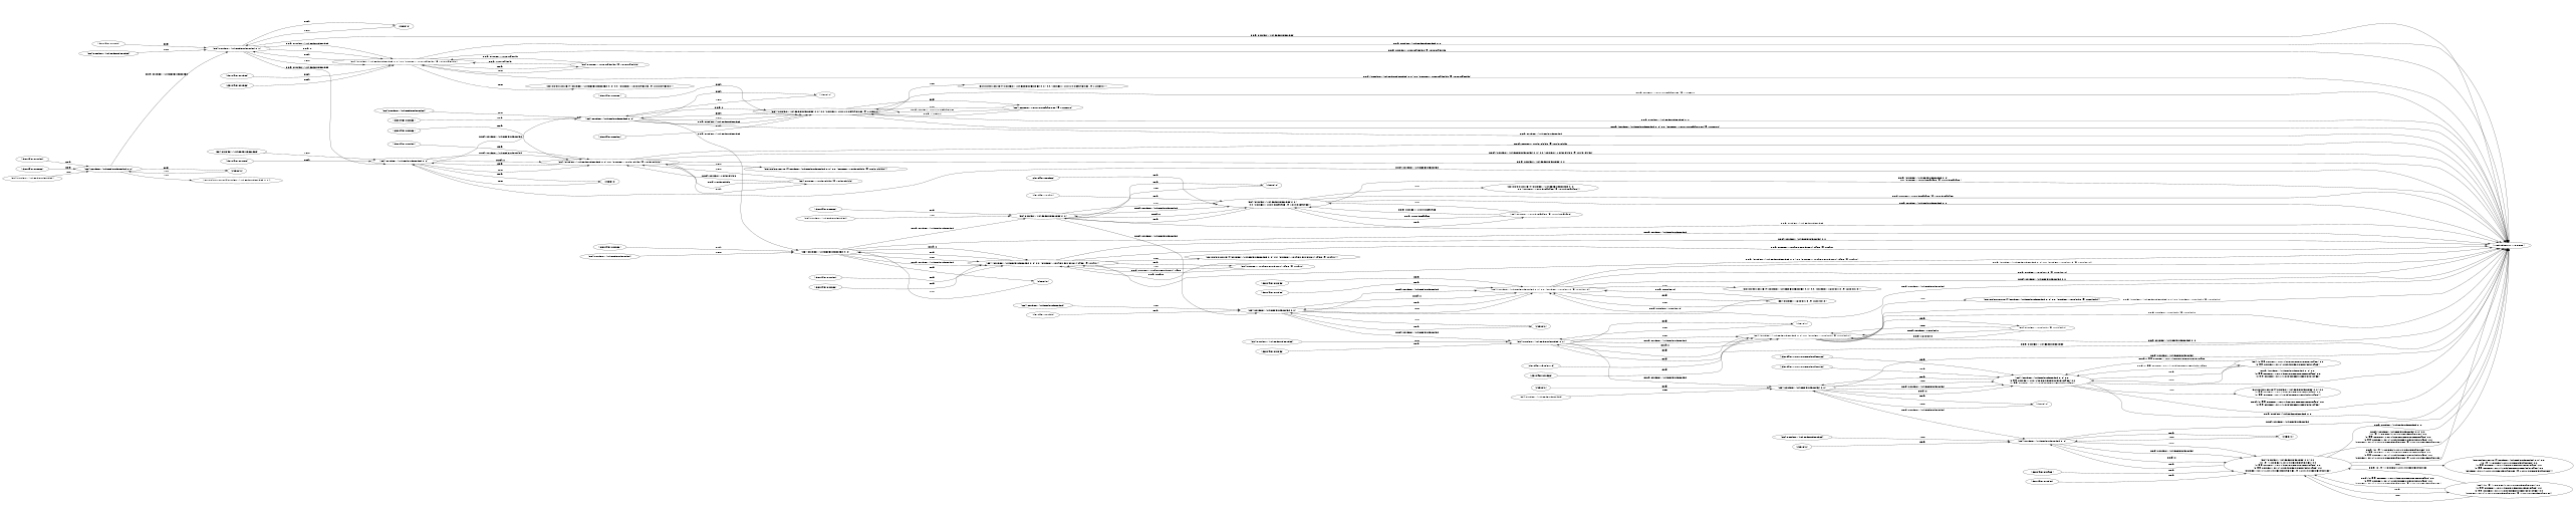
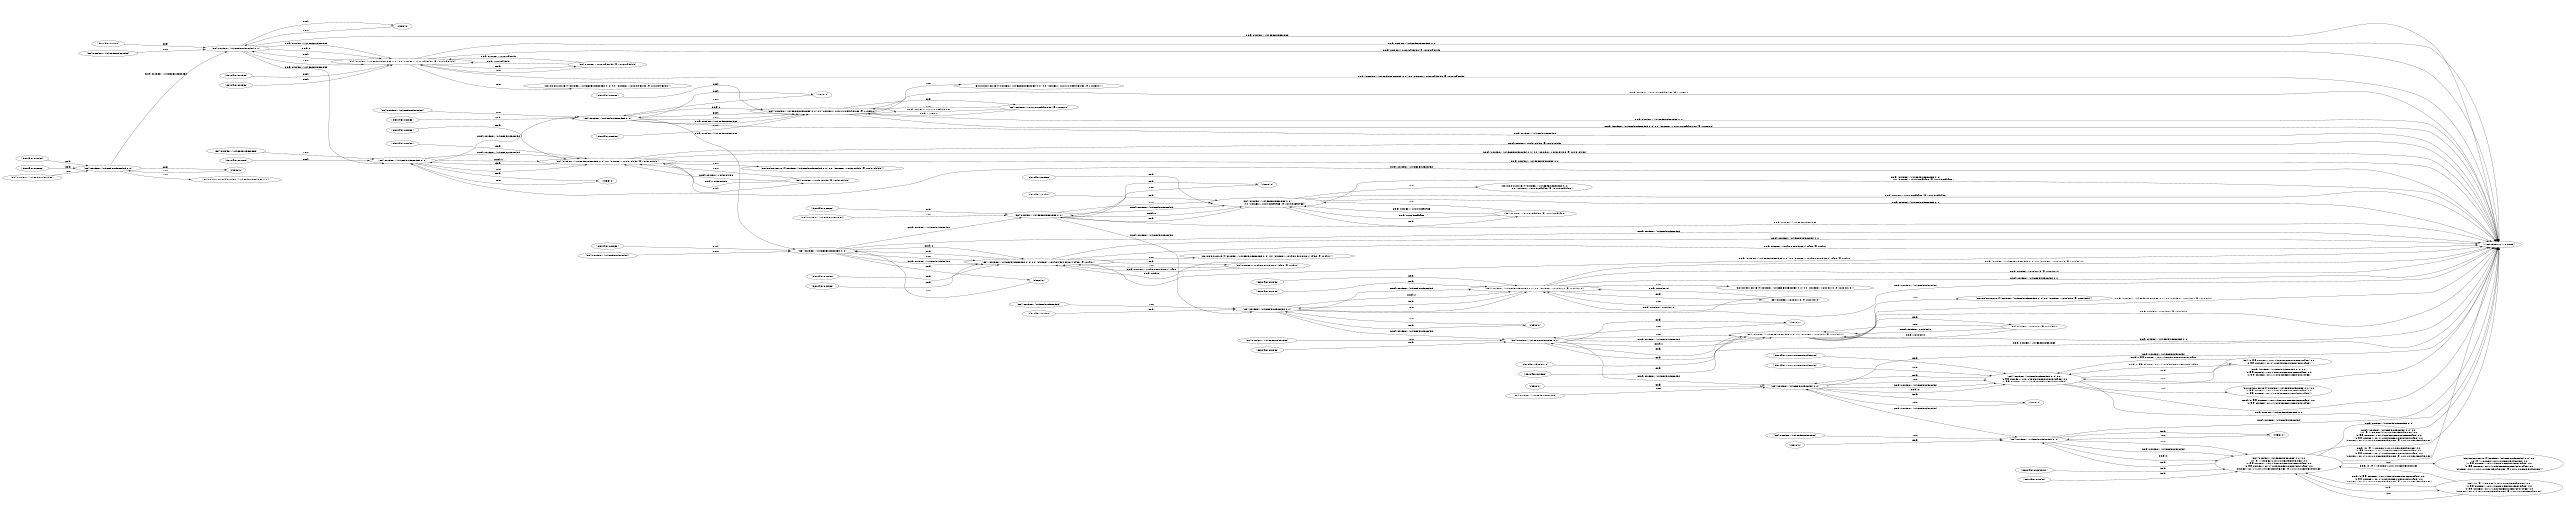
  digraph {
    fontname="DejaVu Sans"
    rankdir=LR
    node [fontname="DejaVu Sans"]
    edge [fontname="DejaVu Sans"]
    n1 [label="(Call,ps_dec->i4_header_decoded & 1)"]
    n2 [label="(Call,ps_dec->i4_header_decoded & 1)"]
    n3 [label="(Literal,1)"]
    n4 [label="(ControlStructure,if(ps_dec->i4_header_decoded & 1))"]
    n5 [label="(Call,(ps_dec->i4_header_decoded & 1) && (ps_seq->u1_profile_idc != u1_profile_idc))"]
    n6 [label="(Call,ps_dec->i4_header_decoded & 1)"]
    n7 [label="(MethodReturn,WORD32)"]
    n8 [label="(Literal,1)"]
    n9 [label="(ControlStructure,if((ps_dec->i4_header_decoded & 1) && (ps_seq->u1_profile_idc != u1_profile_idc)))"]
    n10 [label="(Call,ps_seq->u1_profile_idc != u1_profile_idc)"]
    n11 [label="(Call,(ps_dec->i4_header_decoded & 1) && (ps_seq->u1_level_idc != u1_level_idc))"]
    n12 [label="(Call,ps_dec->i4_header_decoded & 1)"]
    n13 [label="(Literal,1)"]
    n14 [label="(ControlStructure,if((ps_dec->i4_header_decoded & 1) && (ps_seq->u1_level_idc != u1_level_idc)))"]
    n15 [label="(Call,ps_seq->u1_level_idc != u1_level_idc)"]
    n16 [label="(Call,(ps_dec->i4_header_decoded & 1) && (ps_seq->u1_num_ref_frames != u4_temp))"]
    n17 [label="(Call,ps_dec->i4_header_decoded & 1)"]
    n18 [label="(Literal,1)"]
    n19 [label="(Call,ps_seq->u1_num_ref_frames != u4_temp)"]
    n20 [label="(ControlStructure,if((ps_dec->i4_header_decoded & 1) && (ps_seq->u1_num_ref_frames != u4_temp)))"]
    n21 [label="(Call,(ps_dec->i4_header_decoded & 1) && (ps_seq->u1_frame_mbs_only_flag != u1_frm))"]
    n22 [label="(Call,ps_dec->i4_header_decoded & 1)"]
    n23 [label="(Literal,1)"]
    n24 [label="(ControlStructure,if((ps_dec->i4_header_decoded & 1) && (ps_seq->u1_frame_mbs_only_flag != u1_frm)))"]
    n25 [label="(Call,ps_seq->u1_frame_mbs_only_flag != u1_frm)"]
    n26 [label="(Call,(ps_dec->i4_header_decoded & 1)\n                    && (ps_seq->u1_mb_aff_flag != u1_mb_aff_flag))"]
    n27 [label="(Call,ps_dec->i4_header_decoded & 1)"]
    n28 [label="(Literal,1)"]
    n29 [label="(ControlStructure,if((ps_dec->i4_header_decoded & 1)\n                    && (ps_seq->u1_mb_aff_flag != u1_mb_aff_flag)))"]
    n30 [label="(Call,ps_seq->u1_mb_aff_flag != u1_mb_aff_flag)"]
    n31 [label="(Call,(ps_dec->i4_header_decoded & 1) && (ps_dec->u2_pic_wd != u2_pic_wd))"]
    n32 [label="(Call,ps_dec->i4_header_decoded & 1)"]
    n33 [label="(Literal,1)"]
    n34 [label="(Call,ps_dec->u2_pic_wd != u2_pic_wd)"]
    n35 [label="(ControlStructure,if((ps_dec->i4_header_decoded & 1) && (ps_dec->u2_pic_wd != u2_pic_wd)))"]
    n36 [label="(Call,(ps_dec->i4_header_decoded & 1) && (ps_dec->u2_pic_ht != u2_pic_ht))"]
    n37 [label="(Call,ps_dec->i4_header_decoded & 1)"]
    n38 [label="(Literal,1)"]
    n39 [label="(Call,ps_dec->u2_pic_ht != u2_pic_ht)"]
    n40 [label="(ControlStructure,if((ps_dec->i4_header_decoded & 1) && (ps_dec->u2_pic_ht != u2_pic_ht)))"]
    n41 [label="(Call,(ps_dec->i4_header_decoded & 1) &&\n (1 == ps_seq->u1_vui_parameters_present_flag) &&\n (1 == ps_seq->s_vui.u1_bitstream_restriction_flag))"]
    n42 [label="(Call,ps_dec->i4_header_decoded & 1)"]
    n43 [label="(Literal,1)"]
    n44 [label="(ControlStructure,if((ps_dec->i4_header_decoded & 1) &&\n (1 == ps_seq->u1_vui_parameters_present_flag) &&\n (1 == ps_seq->s_vui.u1_bitstream_restriction_flag)))"]
    n45 [label="(Call,(1 == ps_seq->u1_vui_parameters_present_flag) &&\n (1 == ps_seq->s_vui.u1_bitstream_restriction_flag))"]
    n46 [label="(Call,(ps_dec->i4_header_decoded & 1) &&\n (-1 != (WORD32)u4_num_reorder_frames) &&\n (1 == ps_seq->u1_vui_parameters_present_flag) &&\n (1 == ps_seq->s_vui.u1_bitstream_restriction_flag) &&\n (ps_seq->s_vui.u4_num_reorder_frames != u4_num_reorder_frames))"]
    n47 [label="(Literal,1)"]
    n48 [label="(ControlStructure,if((ps_dec->i4_header_decoded & 1) &&\n (-1 != (WORD32)u4_num_reorder_frames) &&\n (1 == ps_seq->u1_vui_parameters_present_flag) &&\n (1 == ps_seq->s_vui.u1_bitstream_restriction_flag) &&\n (ps_seq->s_vui.u4_num_reorder_frames != u4_num_reorder_frames)))"]
    n49 [label="(Call,(-1 != (WORD32)u4_num_reorder_frames) &&\n (1 == ps_seq->u1_vui_parameters_present_flag) &&\n (1 == ps_seq->s_vui.u1_bitstream_restriction_flag) &&\n (ps_seq->s_vui.u4_num_reorder_frames != u4_num_reorder_frames))"]
    n50 [label="(Literal,1)"]
    n51 [label="(Identifier,ps_seq)"]
    n52 [label="(Identifier,ps_dec)"]
    n53 [label="(Identifier,u9_pic_wd)"]
    n54 [label="(Identifier,ps_dec)"]
    n55 [label="(Identifier,ps_dec)"]
    n56 [label="(Literal,1)"]
    n57 [label="(Identifier,ps_seq)"]
    n58 [label="(Call,ps_dec->i4_header_decoded)"]
    n59 [label="(Identifier,ps_dec)"]
    n60 [label="(Identifier,ps_dec)"]
    n61 [label="(Call,ps_dec->i4_header_decoded)"]
    n62 [label="(Identifier,ps_dec)"]
    n63 [label="(Identifier,ps_seq)"]
    n64 [label="(Identifier,ps_seq)"]
    n65 [label="(Identifier,ps_dec)"]
    n66 [label="(Identifier,u4_num_reorder_frames)"]
    n67 [label="(Call,ps_dec->i4_header_decoded)"]
    n68 [label="(Call,ps_dec->i4_header_decoded)"]
    n69 [label="(Identifier,ps_seq)"]
    n70 [label="(Identifier,u4_num_reorder_frames)"]
    n71 [label="(Call,ps_dec->i4_header_decoded)"]
    n72 [label="(Call,ps_dec->i4_header_decoded)"]
    n73 [label="(Identifier,u1_frm)"]
    n74 [label="(Identifier,ps_dec)"]
    n75 [label="(Identifier,ps_seq)"]
    n76 [label="(Identifier,ps_dec)"]
    n77 [label="(Call,ps_dec->i4_header_decoded)"]
    n78 [label="(Identifier,ps_seq)"]
-   n79 [label="(Identifier,ps_flag)"]
+   n79 [label="(Identifier,ps_bitstrm)"]
    n80 [label="(Identifier,ps_dec)"]
    n81 [label="(Identifier,ps_dec)"]
    n82 [label="(Identifier,ps_dec)"]
    n83 [label="(Identifier,ps_seq)"]
    n84 [label="(Call,ps_dec->i4_header_decoded)"]
    n85 [label="(Call,ps_dec->i4_header_decoded)"]
    n86 [label="(Identifier,ps_dec)"]
    n87 [label="(Identifier,ps_seq)"]
    n88 [label="(Call,ps_dec->i4_header_decoded)"]
    n1 -> n2 [label="DDG: ps_dec->i4_header_decoded"]
    n1 -> n3 [label="CFG: "]
    n1 -> n4 [label="AST: "]
    n2 -> n5 [label="AST: "]
    n2 -> n5 [label="DDG: ps_dec->i4_header_decoded"]
    n2 -> n5 [label="DDG: 1"]
    n2 -> n6 [label="DDG: ps_dec->i4_header_decoded"]
    n2 -> n7 [label="DDG: ps_dec->i4_header_decoded"]
    n2 -> n8 [label="CFG: "]
    n3 -> n1 [label="AST: "]
    n5 -> n2 [label="CFG: "]
    n5 -> n7 [label="DDG: ps_dec->i4_header_decoded & 1"]
    n5 -> n7 [label="DDG: ps_seq->u1_profile_idc != u1_profile_idc"]
    n5 -> n7 [label="DDG: (ps_dec->i4_header_decoded & 1) && (ps_seq->u1_profile_idc != u1_profile_idc)"]
    n5 -> n9 [label="AST: "]
    n5 -> n10 [label="CFG: "]
    n6 -> n7 [label="DDG: ps_dec->i4_header_decoded"]
    n6 -> n11 [label="AST: "]
    n6 -> n11 [label="DDG: ps_dec->i4_header_decoded"]
    n6 -> n11 [label="DDG: 1"]
    n6 -> n12 [label="DDG: ps_dec->i4_header_decoded"]
    n6 -> n13 [label="CFG: "]
    n8 -> n2 [label="AST: "]
    n10 -> n5 [label="AST: "]
    n10 -> n5 [label="DDG: ps_seq->u1_profile_idc"]
    n10 -> n5 [label="DDG: u1_profile_idc"]
    n11 -> n6 [label="CFG: "]
    n11 -> n7 [label="DDG: ps_seq->u1_level_idc != u1_level_idc"]
    n11 -> n7 [label="DDG: (ps_dec->i4_header_decoded & 1) && (ps_seq->u1_level_idc != u1_level_idc)"]
    n11 -> n7 [label="DDG: ps_dec->i4_header_decoded & 1"]
    n11 -> n14 [label="AST: "]
    n11 -> n15 [label="CFG: "]
    n12 -> n7 [label="DDG: ps_dec->i4_header_decoded"]
    n12 -> n16 [label="AST: "]
    n12 -> n16 [label="DDG: ps_dec->i4_header_decoded"]
    n12 -> n16 [label="DDG: 1"]
    n12 -> n17 [label="DDG: ps_dec->i4_header_decoded"]
    n12 -> n18 [label="CFG: "]
    n13 -> n6 [label="AST: "]
    n15 -> n11 [label="AST: "]
    n15 -> n11 [label="DDG: ps_seq->u1_level_idc"]
    n15 -> n11 [label="DDG: u1_level_idc"]
    n16 -> n7 [label="DDG: ps_seq->u1_num_ref_frames != u4_temp"]
    n16 -> n7 [label="DDG: ps_dec->i4_header_decoded & 1"]
    n16 -> n7 [label="DDG: (ps_dec->i4_header_decoded & 1) && (ps_seq->u1_num_ref_frames != u4_temp)"]
    n16 -> n12 [label="CFG: "]
    n16 -> n19 [label="CFG: "]
    n16 -> n20 [label="AST: "]
    n17 -> n7 [label="DDG: ps_dec->i4_header_decoded"]
    n17 -> n21 [label="AST: "]
    n17 -> n21 [label="DDG: ps_dec->i4_header_decoded"]
    n17 -> n21 [label="DDG: 1"]
    n17 -> n22 [label="DDG: ps_dec->i4_header_decoded"]
    n17 -> n23 [label="CFG: "]
    n18 -> n12 [label="AST: "]
    n19 -> n16 [label="AST: "]
    n19 -> n16 [label="DDG: ps_seq->u1_num_ref_frames"]
    n19 -> n16 [label="DDG: u4_temp"]
    n21 -> n7 [label="DDG: (ps_dec->i4_header_decoded & 1) && (ps_seq->u1_frame_mbs_only_flag != u1_frm)"]
    n21 -> n7 [label="DDG: ps_dec->i4_header_decoded & 1"]
    n21 -> n7 [label="DDG: ps_seq->u1_frame_mbs_only_flag != u1_frm"]
    n21 -> n17 [label="CFG: "]
    n21 -> n24 [label="AST: "]
    n21 -> n25 [label="CFG: "]
    n22 -> n7 [label="DDG: ps_dec->i4_header_decoded"]
    n22 -> n26 [label="AST: "]
    n22 -> n26 [label="DDG: ps_dec->i4_header_decoded"]
    n22 -> n26 [label="DDG: 1"]
    n22 -> n27 [label="DDG: ps_dec->i4_header_decoded"]
    n22 -> n28 [label="CFG: "]
    n23 -> n17 [label="AST: "]
    n25 -> n21 [label="AST: "]
    n25 -> n21 [label="DDG: ps_seq->u1_frame_mbs_only_flag"]
    n25 -> n21 [label="DDG: u1_frm"]
    n26 -> n7 [label="DDG: ps_seq->u1_mb_aff_flag != u1_mb_aff_flag"]
    n26 -> n7 [label="DDG: ps_dec->i4_header_decoded & 1"]
    n26 -> n7 [label="DDG: (ps_dec->i4_header_decoded & 1)\n                    && (ps_seq->u1_mb_aff_flag != u1_mb_aff_flag)"]
    n26 -> n22 [label="CFG: "]
    n26 -> n29 [label="AST: "]
    n26 -> n30 [label="CFG: "]
    n27 -> n7 [label="DDG: ps_dec->i4_header_decoded"]
    n27 -> n31 [label="AST: "]
    n27 -> n31 [label="DDG: ps_dec->i4_header_decoded"]
    n27 -> n31 [label="DDG: 1"]
    n27 -> n32 [label="DDG: ps_dec->i4_header_decoded"]
    n27 -> n33 [label="CFG: "]
    n28 -> n22 [label="AST: "]
    n30 -> n26 [label="AST: "]
    n30 -> n26 [label="DDG: ps_seq->u1_mb_aff_flag"]
    n30 -> n26 [label="DDG: u1_mb_aff_flag"]
    n31 -> n7 [label="DDG: (ps_dec->i4_header_decoded & 1) && (ps_dec->u2_pic_wd != u2_pic_wd)"]
    n31 -> n7 [label="DDG: ps_dec->u2_pic_wd != u2_pic_wd"]
    n31 -> n7 [label="DDG: ps_dec->i4_header_decoded & 1"]
    n31 -> n27 [label="CFG: "]
    n31 -> n34 [label="CFG: "]
    n31 -> n35 [label="AST: "]
    n32 -> n7 [label="DDG: ps_dec->i4_header_decoded"]
    n32 -> n36 [label="AST: "]
    n32 -> n36 [label="DDG: ps_dec->i4_header_decoded"]
    n32 -> n36 [label="DDG: 1"]
    n32 -> n37 [label="DDG: ps_dec->i4_header_decoded"]
    n32 -> n38 [label="CFG: "]
    n33 -> n27 [label="AST: "]
    n34 -> n31 [label="AST: "]
    n34 -> n31 [label="DDG: ps_dec->u2_pic_wd"]
    n34 -> n31 [label="DDG: u2_pic_wd"]
    n36 -> n7 [label="DDG: ps_dec->u2_pic_ht != u2_pic_ht"]
    n36 -> n7 [label="DDG: ps_dec->i4_header_decoded & 1"]
    n36 -> n7 [label="DDG: (ps_dec->i4_header_decoded & 1) && (ps_dec->u2_pic_ht != u2_pic_ht)"]
    n36 -> n32 [label="CFG: "]
    n36 -> n39 [label="CFG: "]
    n36 -> n40 [label="AST: "]
    n37 -> n7 [label="DDG: ps_dec->i4_header_decoded"]
    n37 -> n41 [label="AST: "]
    n37 -> n41 [label="DDG: ps_dec->i4_header_decoded"]
    n37 -> n41 [label="DDG: 1"]
    n37 -> n42 [label="DDG: ps_dec->i4_header_decoded"]
    n37 -> n43 [label="CFG: "]
    n38 -> n32 [label="AST: "]
    n39 -> n36 [label="AST: "]
    n39 -> n36 [label="DDG: ps_dec->u2_pic_ht"]
    n39 -> n36 [label="DDG: u2_pic_ht"]
    n41 -> n7 [label="DDG: (1 == ps_seq->u1_vui_parameters_present_flag) &&\n (1 == ps_seq->s_vui.u1_bitstream_restriction_flag)"]
    n41 -> n7 [label="DDG: ps_dec->i4_header_decoded & 1"]
    n41 -> n7 [label="DDG: (ps_dec->i4_header_decoded & 1) &&\n (1 == ps_seq->u1_vui_parameters_present_flag) &&\n (1 == ps_seq->s_vui.u1_bitstream_restriction_flag)"]
    n41 -> n37 [label="CFG: "]
    n41 -> n44 [label="AST: "]
    n41 -> n45 [label="CFG: "]
    n42 -> n7 [label="DDG: ps_dec->i4_header_decoded"]
    n42 -> n46 [label="AST: "]
    n42 -> n46 [label="DDG: ps_dec->i4_header_decoded"]
    n42 -> n46 [label="DDG: 1"]
    n42 -> n47 [label="CFG: "]
    n43 -> n37 [label="AST: "]
    n45 -> n41 [label="AST: "]
    n45 -> n41 [label="DDG: 1 == ps_seq->u1_vui_parameters_present_flag"]
    n45 -> n41 [label="DDG: 1 == ps_seq->s_vui.u1_bitstream_restriction_flag"]
    n46 -> n7 [label="DDG: (ps_dec->i4_header_decoded & 1) &&\n (-1 != (WORD32)u4_num_reorder_frames) &&\n (1 == ps_seq->u1_vui_parameters_present_flag) &&\n (1 == ps_seq->s_vui.u1_bitstream_restriction_flag) &&\n (ps_seq->s_vui.u4_num_reorder_frames != u4_num_reorder_frames)"]
    n46 -> n7 [label="DDG: (-1 != (WORD32)u4_num_reorder_frames) &&\n (1 == ps_seq->u1_vui_parameters_present_flag) &&\n (1 == ps_seq->s_vui.u1_bitstream_restriction_flag) &&\n (ps_seq->s_vui.u4_num_reorder_frames != u4_num_reorder_frames)"]
    n46 -> n7 [label="DDG: ps_dec->i4_header_decoded & 1"]
    n46 -> n42 [label="CFG: "]
    n46 -> n48 [label="AST: "]
    n46 -> n49 [label="CFG: "]
    n47 -> n42 [label="AST: "]
    n49 -> n46 [label="AST: "]
    n49 -> n46 [label="DDG: -1 != (WORD32)u4_num_reorder_frames"]
    n49 -> n46 [label="DDG: (1 == ps_seq->u1_vui_parameters_present_flag) &&\n (1 == ps_seq->s_vui.u1_bitstream_restriction_flag) &&\n (ps_seq->s_vui.u4_num_reorder_frames != u4_num_reorder_frames)"]
    n50 -> n42 [label="CFG: "]
    n51 -> n12 [label="CFG: "]
    n52 -> n1 [label="CFG: "]
    n53 -> n36 [label="CFG: "]
    n54 -> n5 [label="CFG: "]
    n55 -> n27 [label="CFG: "]
    n56 -> n37 [label="CFG: "]
    n57 -> n2 [label="CFG: "]
    n58 -> n22 [label="AST: "]
    n59 -> n5 [label="CFG: "]
    n60 -> n11 [label="CFG: "]
    n61 -> n6 [label="AST: "]
    n62 -> n21 [label="CFG: "]
    n63 -> n22 [label="CFG: "]
    n64 -> n17 [label="CFG: "]
    n65 -> n26 [label="CFG: "]
    n66 -> n41 [label="CFG: "]
    n67 -> n2 [label="AST: "]
    n68 -> n37 [label="AST: "]
    n69 -> n1 [label="CFG: "]
    n70 -> n41 [label="CFG: "]
    n71 -> n42 [label="AST: "]
    n72 -> n17 [label="AST: "]
    n73 -> n26 [label="CFG: "]
    n74 -> n16 [label="CFG: "]
    n75 -> n21 [label="CFG: "]
    n76 -> n32 [label="CFG: "]
    n77 -> n1 [label="AST: "]
    n78 -> n16 [label="CFG: "]
    n79 -> n46 [label="CFG: "]
    n80 -> n31 [label="CFG: "]
    n81 -> n31 [label="CFG: "]
    n82 -> n46 [label="CFG: "]
    n83 -> n11 [label="CFG: "]
    n84 -> n32 [label="AST: "]
    n85 -> n27 [label="AST: "]
    n86 -> n36 [label="CFG: "]
    n87 -> n6 [label="CFG: "]
    n88 -> n12 [label="AST: "]
  }
